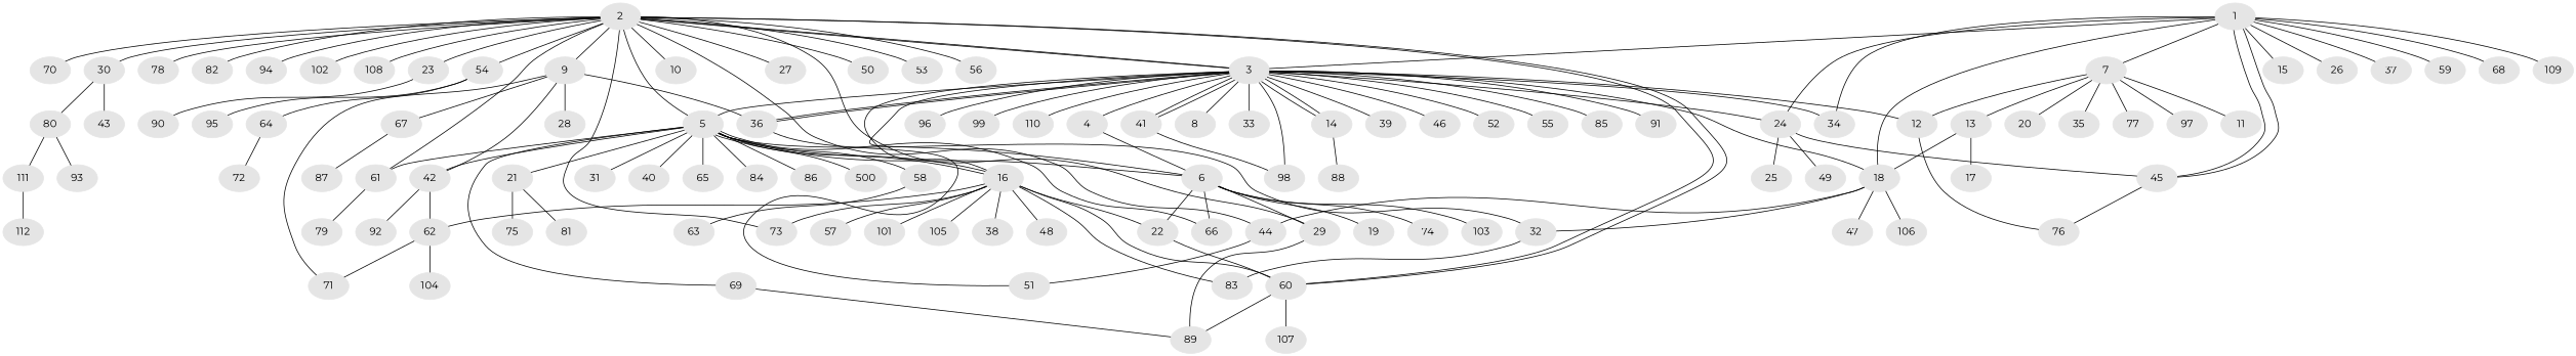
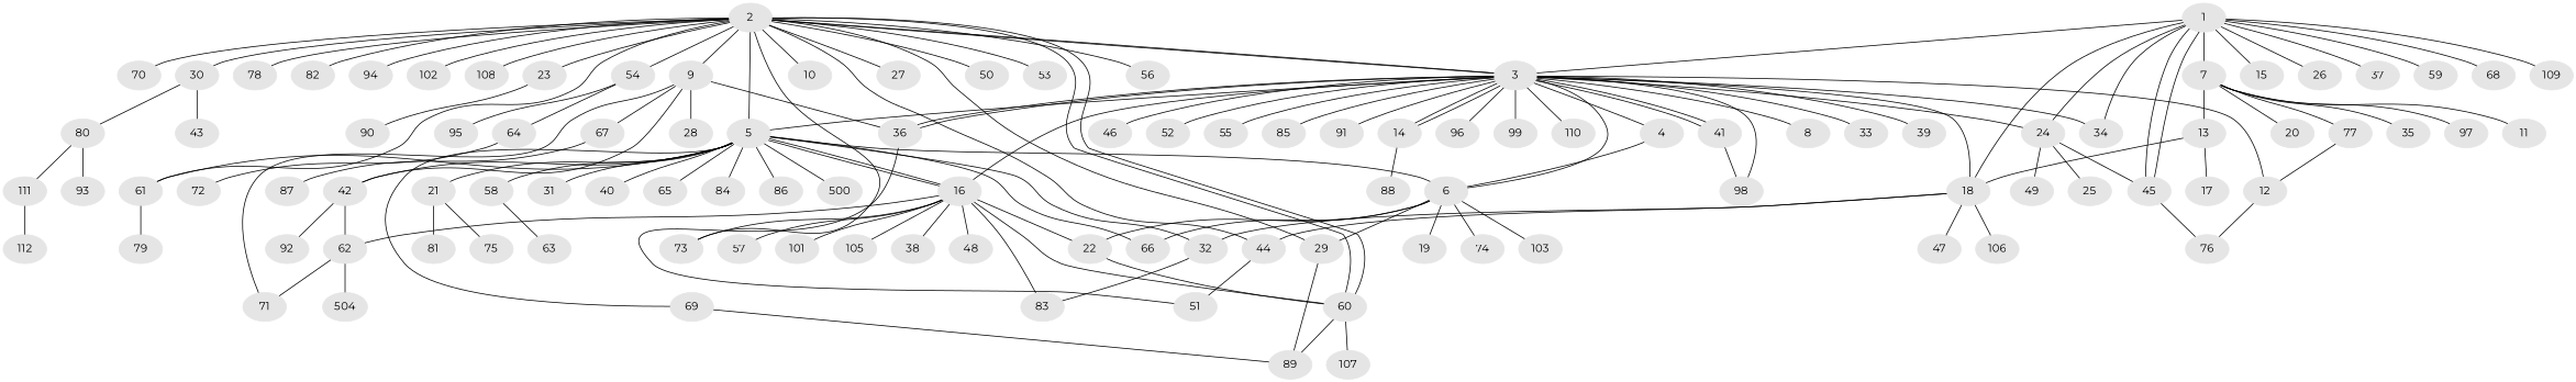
  graph {
    fontname=Montserrat
    node [color=gray90 fontname=Montserrat style=filled]
    edge [fontname=Montserrat]
    1
    3
    7
    15
    18
    24
    26
    34
    37
    45
    59
    68
    109
    2
    5
    9
    10
    23
    27
    29
    30
    44
    50
    53
    54
    56
    60
    61
    70
    73
    78
    82
    94
    102
    108
    4
    6
    8
    12
    14
    16
    33
    36
    39
    41
    46
    52
    55
    85
    91
    96
    98
    99
    110
    11
    13
    20
    35
    77
    97
    32
    47
    106
    25
    49
    76
    21
    31
    40
    42
    58
    65
    66
    69
    84
    86
    n77 [label=500]
    28
    67
    71
    90
    89
    43
    80
    51
    64
    95
    107
    79
    19
    22
    74
    103
    88
    38
    48
    57
    62
    83
    101
    105
    75
    81
    92
    63
    17
    87
-   104
+   104 [label=504]
    93
    111
    72
    112
    1 -- 3
    1 -- 7
    1 -- 15
    1 -- 18
    1 -- 24
    1 -- 26
    1 -- 34
    1 -- 37
    1 -- 45
    1 -- 45
    1 -- 59
    1 -- 68
    1 -- 109
    3 -- 18
    3 -- 24
    3 -- 34
    3 -- 5
    3 -- 4
    3 -- 6
    3 -- 8
    3 -- 12
    3 -- 14
    3 -- 14
    3 -- 16
    3 -- 33
    3 -- 36
    3 -- 36
    3 -- 39
    3 -- 41
    3 -- 41
    3 -- 46
    3 -- 52
    3 -- 55
    3 -- 85
    3 -- 91
    3 -- 96
    3 -- 98
    3 -- 99
    3 -- 110
-   7 -- 12
+   77 -- 12
    7 -- 11
    7 -- 13
    7 -- 20
    7 -- 35
    7 -- 77
    7 -- 97
    18 -- 44
    18 -- 32
    18 -- 47
    18 -- 106
    24 -- 45
    24 -- 25
    24 -- 49
    45 -- 76
    2 -- 3
    2 -- 3
    2 -- 5
    2 -- 9
    2 -- 10
    2 -- 23
    2 -- 27
    2 -- 29
    2 -- 30
    2 -- 44
    2 -- 50
    2 -- 53
    2 -- 54
    2 -- 56
    2 -- 60
    2 -- 60
    2 -- 61
    2 -- 70
    2 -- 73
    2 -- 78
    2 -- 82
    2 -- 94
    2 -- 102
    2 -- 108
    5 -- 61
    5 -- 6
    5 -- 16
    5 -- 16
    5 -- 32
    5 -- 21
    5 -- 31
    5 -- 40
    5 -- 42
    5 -- 58
    5 -- 65
    5 -- 66
    5 -- 69
    5 -- 84
    5 -- 86
    5 -- n77
    9 -- 36
    9 -- 42
    9 -- 28
    9 -- 67
    9 -- 71
    23 -- 90
    29 -- 89
    30 -- 43
    30 -- 80
    44 -- 51
    54 -- 64
    54 -- 95
    60 -- 89
    60 -- 107
    61 -- 79
    4 -- 6
    6 -- 29
    6 -- 66
    6 -- 19
    6 -- 22
    6 -- 74
    6 -- 103
    12 -- 76
    14 -- 88
    16 -- 60
    16 -- 73
    16 -- 22
    16 -- 38
    16 -- 48
    16 -- 57
    16 -- 62
    16 -- 83
    16 -- 101
    16 -- 105
    36 -- 51
    41 -- 98
    13 -- 18
    13 -- 17
    32 -- 83
    21 -- 75
    21 -- 81
    42 -- 62
    42 -- 92
    58 -- 63
    69 -- 89
    67 -- 87
    80 -- 93
    80 -- 111
    64 -- 72
    22 -- 60
    62 -- 71
    62 -- 104
    111 -- 112
  }
